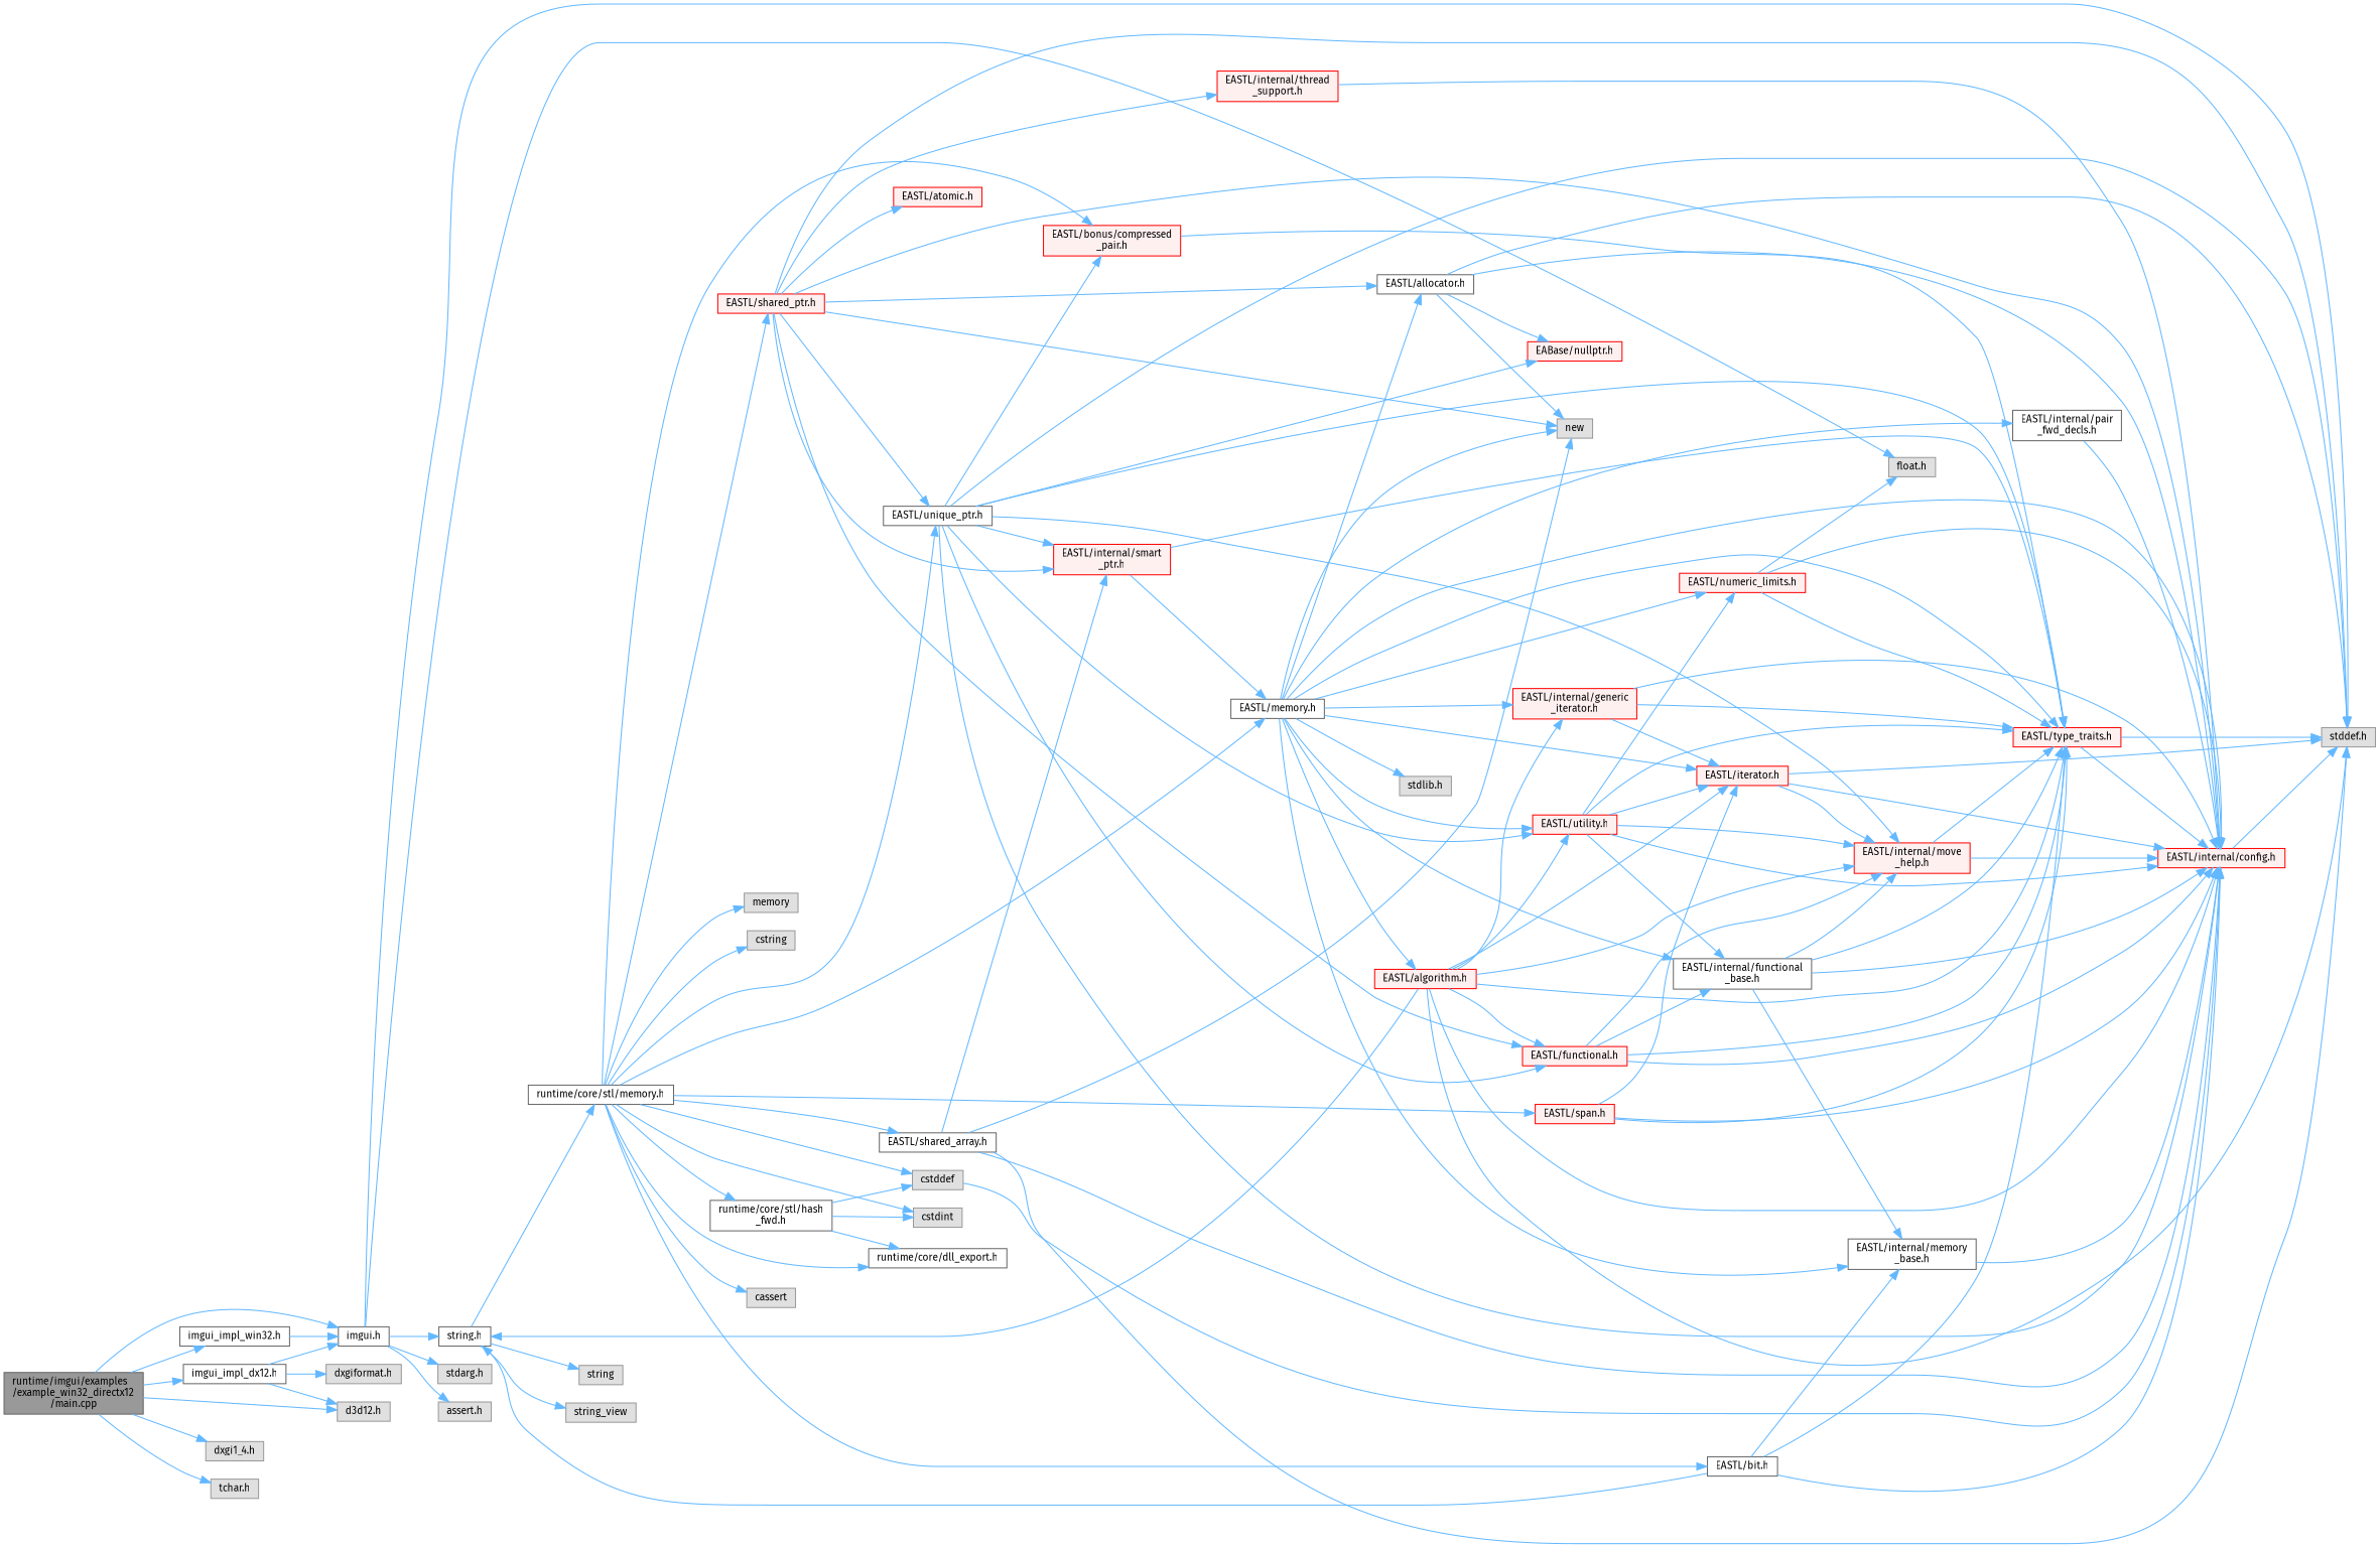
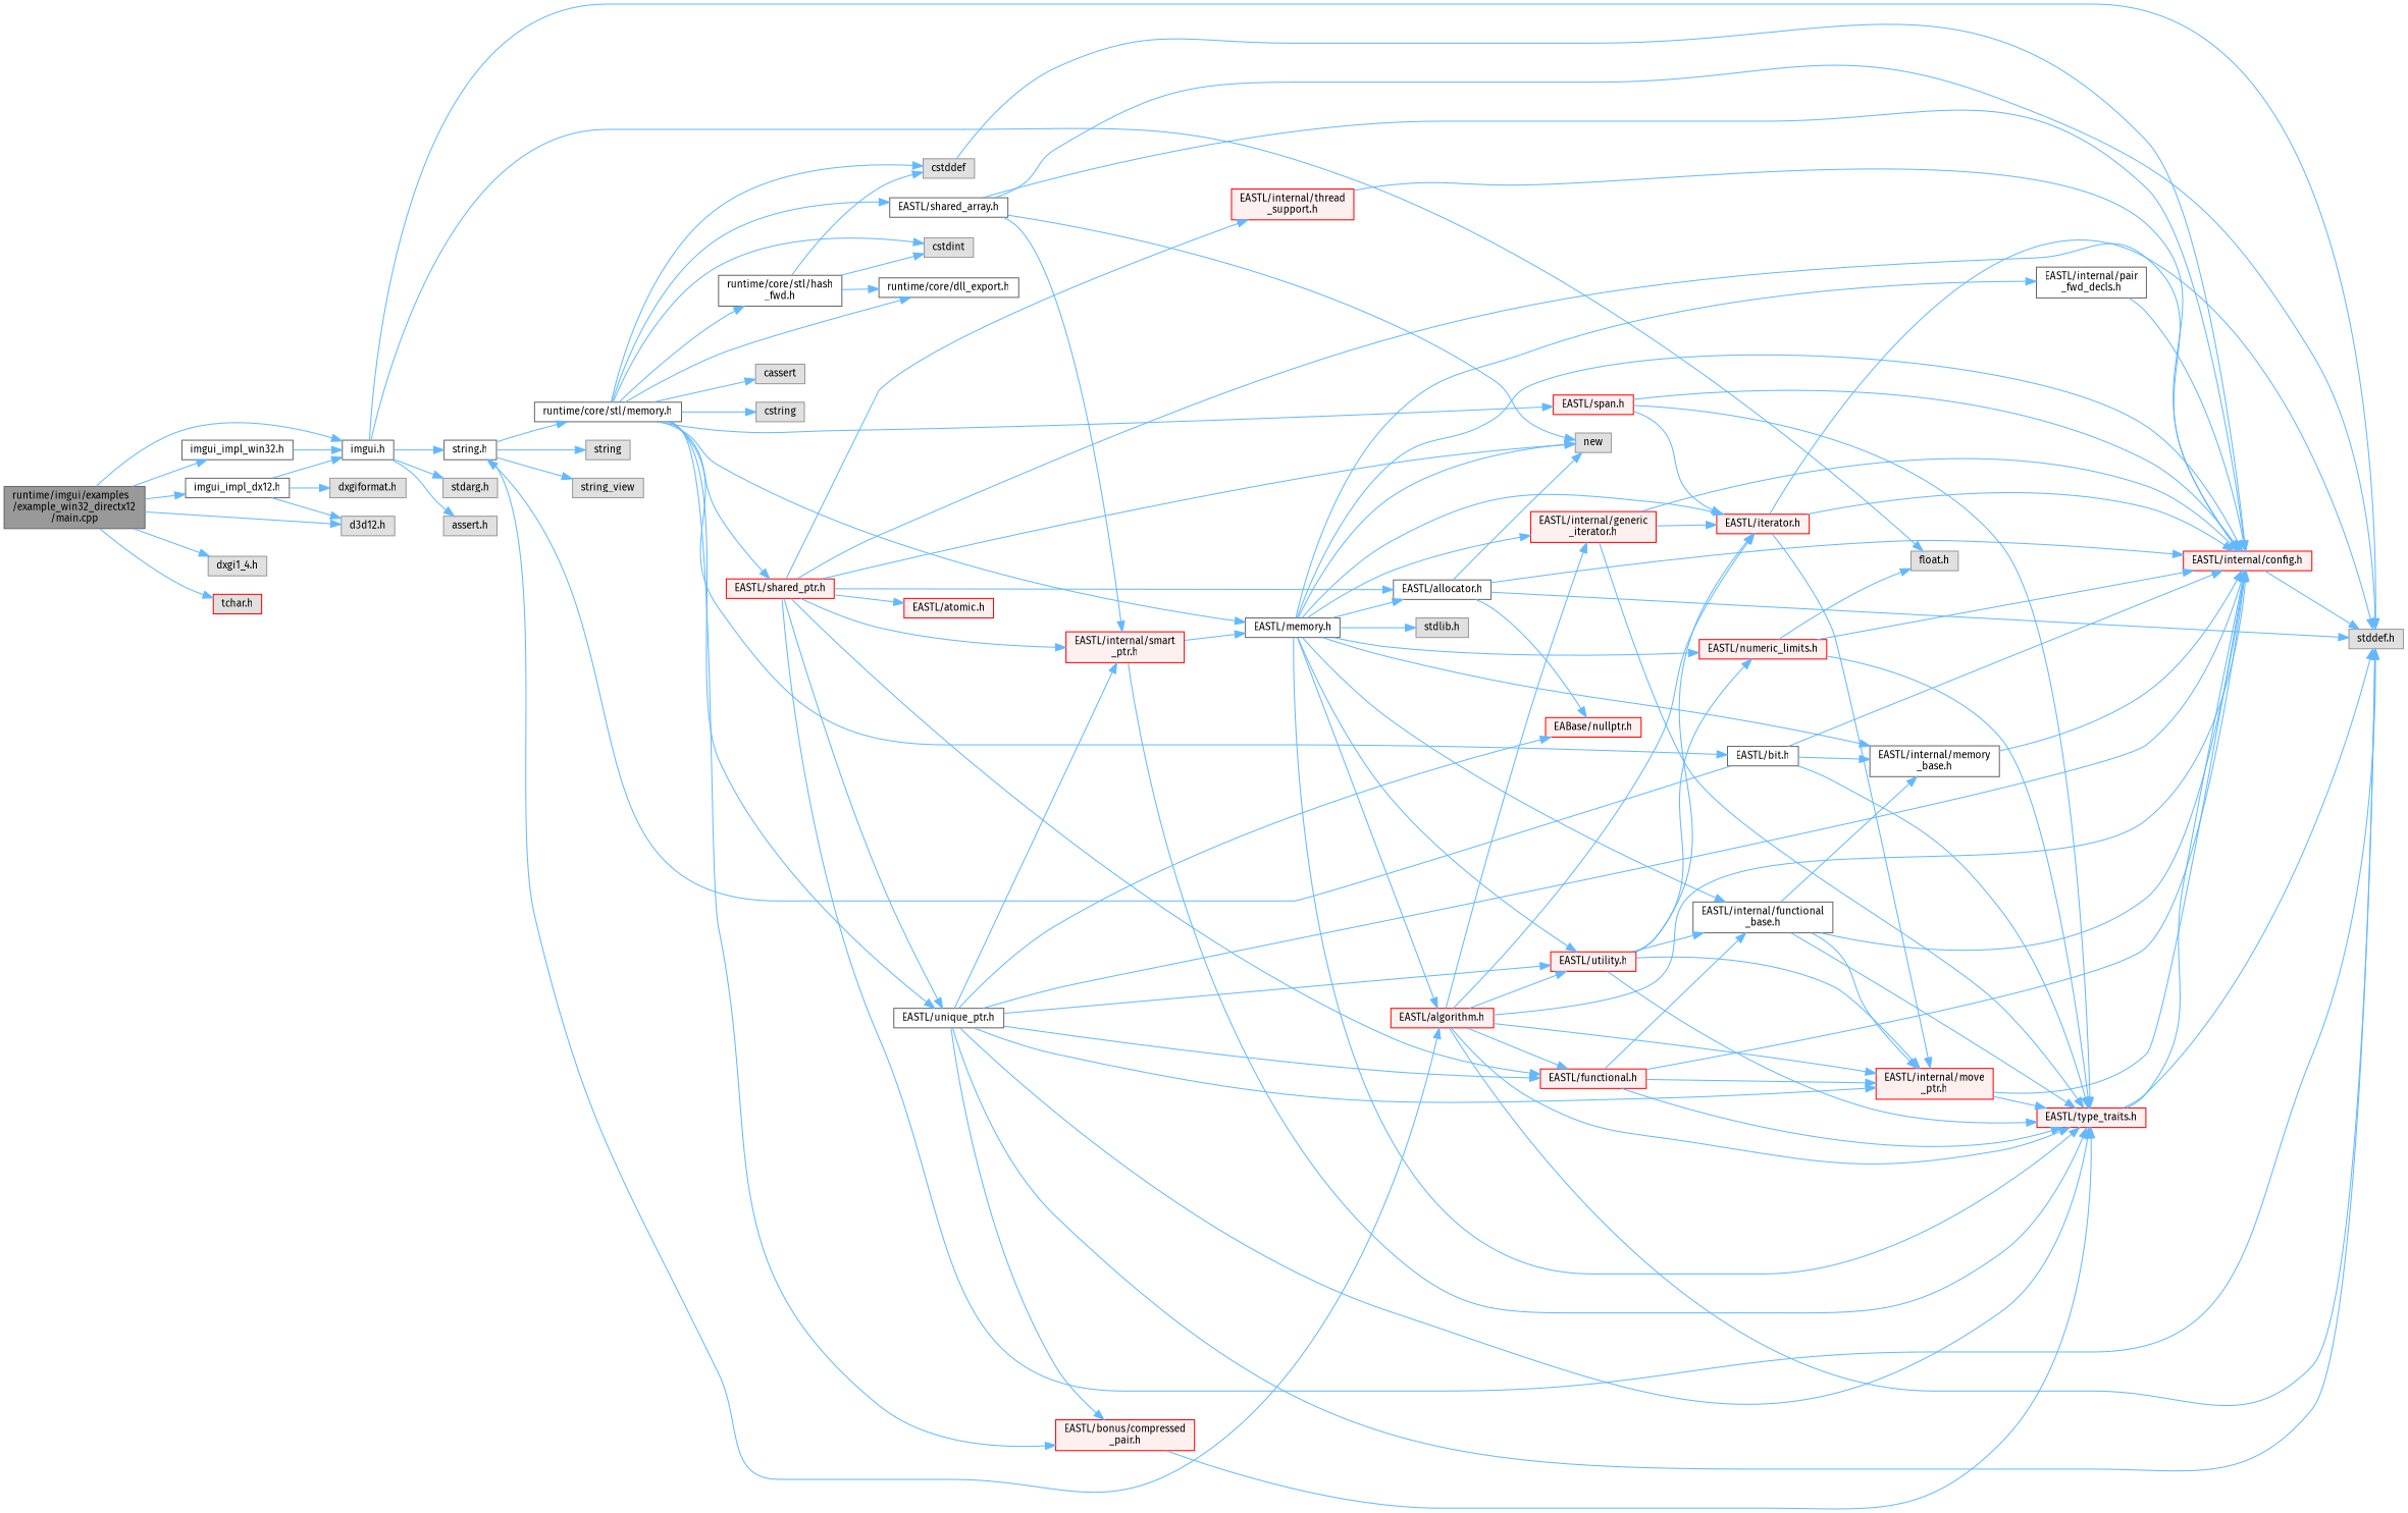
  digraph {
    fontname="Fira Sans"
    rankdir=LR
    node [color=grey60 fillcolor="#E0E0E0" fontname="Fira Sans" fontsize=10 shape=box style=filled]
    edge [color=steelblue1 fontname="Fira Sans" fontsize=10 labelfontname=Helvetica labelfontsize=10 style=solid]
    n1 [color=gray40 fillcolor=grey60 fontcolor=black height=0.2 label="runtime/imgui/examples\l/example_win32_directx12\l/main.cpp" width=0.4]
    n2 [color=grey40 fillcolor=white height=0.2 label="imgui.h" width=0.4]
    n3 [color=grey40 fillcolor=white height=0.2 label="imgui_impl_win32.h" width=0.4]
    n4 [color=grey40 fillcolor=white height=0.2 label="imgui_impl_dx12.h" width=0.4]
    n5 [height=0.2 label="d3d12.h" width=0.4]
    n6 [height=0.2 label="dxgi1_4.h" width=0.4]
-   n7 [height=0.2 label="tchar.h" width=0.4]
+   n7 [color=red height=0.2 label="tchar.h" width=0.4]
    n8 [height=0.2 label="float.h" width=0.4]
    n9 [height=0.2 label="stdarg.h" width=0.4]
    n10 [height=0.2 label="stddef.h" width=0.4]
    n11 [color=grey40 fillcolor=white height=0.2 label="string.h" width=0.4]
    n12 [height=0.2 label="assert.h" width=0.4]
    n13 [height=0.2 label="dxgiformat.h" width=0.4]
    n14 [height=0.2 label=string width=0.4]
    n15 [height=0.2 label=string_view width=0.4]
    n16 [color=grey40 fillcolor=white height=0.2 label="runtime/core/stl/memory.h" width=0.4]
    n17 [height=0.2 label=cstddef width=0.4]
    n18 [height=0.2 label=cstdint width=0.4]
    n19 [height=0.2 label=cassert width=0.4]
-   n20 [height=0.2 label=memory width=0.4]
    n21 [height=0.2 label=cstring width=0.4]
    n22 [color=grey40 fillcolor=white height=0.2 label="EASTL/bit.h" width=0.4]
    n23 [color=grey40 fillcolor=white height=0.2 label="EASTL/memory.h" width=0.4]
    n24 [color=grey40 fillcolor=white height=0.2 label="EASTL/shared_array.h" width=0.4]
    n25 [color=grey40 fillcolor=white height=0.2 label="EASTL/unique_ptr.h" width=0.4]
    n26 [color=red fillcolor="#FFF0F0" height=0.2 label="EASTL/bonus/compressed\l_pair.h" width=0.4]
    n27 [color=red fillcolor="#FFF0F0" height=0.2 label="EASTL/shared_ptr.h" width=0.4]
    n28 [color=red fillcolor="#FFF0F0" height=0.2 label="EASTL/span.h" width=0.4]
    n29 [color=grey40 fillcolor=white height=0.2 label="runtime/core/dll_export.h" width=0.4]
    n30 [color=grey40 fillcolor=white height=0.2 label="runtime/core/stl/hash\l_fwd.h" width=0.4]
    n31 [color=red fillcolor="#FFF0F0" height=0.2 label="EASTL/internal/config.h" width=0.4]
    n32 [color=grey40 fillcolor=white height=0.2 label="EASTL/internal/memory\l_base.h" width=0.4]
    n33 [color=red fillcolor="#FFF0F0" height=0.2 label="EASTL/type_traits.h" width=0.4]
    n34 [color=red fillcolor="#FFF0F0" height=0.2 label="EASTL/internal/generic\l_iterator.h" width=0.4]
    n35 [color=red fillcolor="#FFF0F0" height=0.2 label="EASTL/iterator.h" width=0.4]
    n36 [color=grey40 fillcolor=white height=0.2 label="EASTL/internal/pair\l_fwd_decls.h" width=0.4]
    n37 [color=grey40 fillcolor=white height=0.2 label="EASTL/internal/functional\l_base.h" width=0.4]
    n38 [color=red fillcolor="#FFF0F0" height=0.2 label="EASTL/algorithm.h" width=0.4]
    n39 [color=red fillcolor="#FFF0F0" height=0.2 label="EASTL/utility.h" width=0.4]
    n40 [color=red fillcolor="#FFF0F0" height=0.2 label="EASTL/numeric_limits.h" width=0.4]
    n41 [color=grey40 fillcolor=white height=0.2 label="EASTL/allocator.h" width=0.4]
    n42 [height=0.2 label=new width=0.4]
    n43 [height=0.2 label="stdlib.h" width=0.4]
    n44 [color=red fillcolor="#FFF0F0" height=0.2 label="EASTL/internal/smart\l_ptr.h" width=0.4]
-   n45 [color=red fillcolor="#FFF0F0" height=0.2 label="EASTL/internal/move\l_help.h" width=0.4]
+   n45 [color=red fillcolor="#FFF0F0" height=0.2 label="EASTL/internal/move\l_ptr.h" width=0.4]
    n46 [color=red fillcolor="#FFF0F0" height=0.2 label="EASTL/functional.h" width=0.4]
    n47 [color=red fillcolor="#FFF0F0" height=0.2 label="EABase/nullptr.h" width=0.4]
    n48 [color=red fillcolor="#FFF0F0" height=0.2 label="EASTL/internal/thread\l_support.h" width=0.4]
    n49 [color=red fillcolor="#FFF0F0" height=0.2 label="EASTL/atomic.h" width=0.4]
    n1 -> n2
    n1 -> n3
    n1 -> n4
    n1 -> n5
    n1 -> n6
    n1 -> n7
    n2 -> n8
    n2 -> n9
    n2 -> n10
    n2 -> n11
    n2 -> n12
    n3 -> n2
    n4 -> n2
    n4 -> n5
    n4 -> n13
    n11 -> n14
    n11 -> n15
    n11 -> n16
    n16 -> n17
    n16 -> n18
    n16 -> n19
-   n16 -> n20
    n16 -> n21
    n16 -> n22
    n16 -> n23
    n16 -> n24
    n16 -> n25
    n16 -> n26
    n16 -> n27
    n16 -> n28
    n16 -> n29
    n16 -> n30
    n17 -> n31
    n22 -> n11
    n22 -> n31
    n22 -> n32
    n22 -> n33
    n23 -> n31
    n23 -> n32
    n23 -> n33
    n23 -> n34
    n23 -> n35
    n23 -> n36
    n23 -> n37
    n23 -> n38
    n23 -> n39
    n23 -> n40
    n23 -> n41
    n23 -> n42
    n23 -> n43
    n24 -> n10
    n24 -> n31
    n24 -> n42
    n24 -> n44
    n25 -> n10
    n25 -> n26
    n25 -> n31
    n25 -> n33
    n25 -> n39
    n25 -> n44
    n25 -> n45
    n25 -> n46
    n25 -> n47
    n26 -> n33
    n27 -> n10
    n27 -> n25
    n27 -> n31
    n27 -> n41
    n27 -> n42
    n27 -> n44
    n27 -> n46
    n27 -> n48
    n27 -> n49
    n28 -> n31
    n28 -> n33
    n28 -> n35
    n30 -> n17
    n30 -> n18
    n30 -> n29
    n31 -> n10
    n32 -> n31
    n33 -> n10
    n33 -> n31
    n34 -> n31
    n34 -> n33
    n34 -> n35
    n35 -> n10
    n35 -> n31
    n35 -> n45
    n36 -> n31
    n37 -> n31
    n37 -> n32
    n37 -> n33
    n37 -> n45
    n38 -> n10
-   n38 -> n11
+   n11 -> n38
    n38 -> n31
    n38 -> n33
    n38 -> n34
    n38 -> n35
    n38 -> n39
    n38 -> n45
    n38 -> n46
-   n39 -> n31
    n39 -> n33
    n39 -> n35
    n39 -> n37
    n39 -> n40
    n39 -> n45
    n40 -> n8
    n40 -> n31
    n40 -> n33
    n41 -> n10
    n41 -> n31
    n41 -> n42
    n41 -> n47
    n44 -> n23
    n44 -> n33
    n45 -> n31
    n45 -> n33
    n46 -> n31
    n46 -> n33
    n46 -> n37
    n46 -> n45
    n48 -> n31
  }
